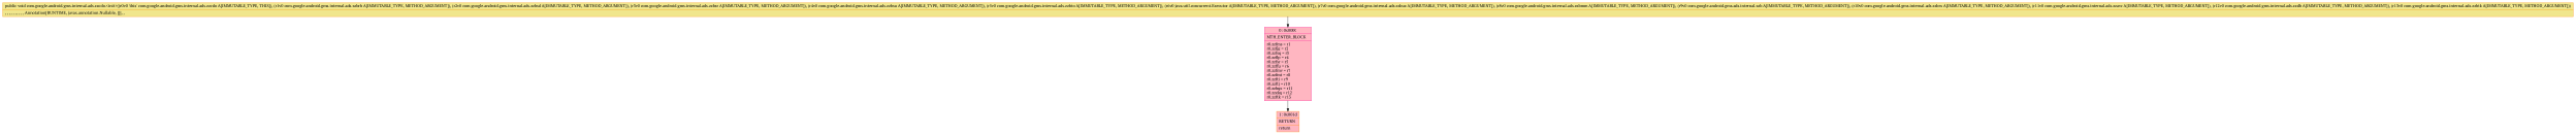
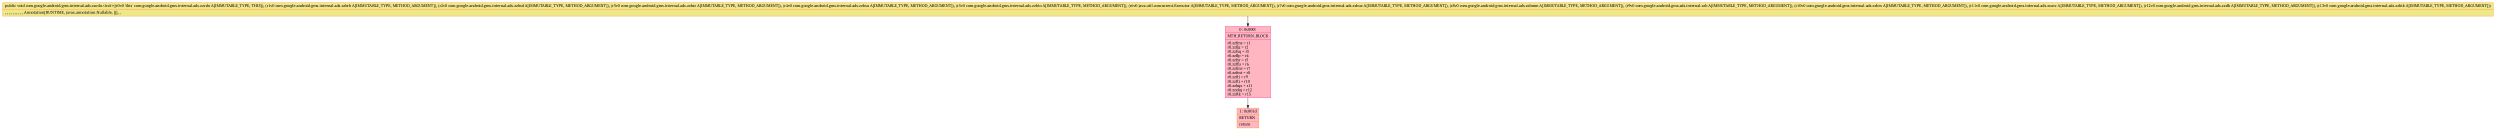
  digraph {
    fontname="PT Serif"
    node [shape=record style=filled fillcolor=lightpink color=darkorange fontname="PT Serif"]
    edge [fontname="PT Serif"]
-   n1 [label="{0\:\ 0x0000|MTH_ENTER_BLOCK\l|r0.zzfms = r1\lr0.zzfjg = r2\lr0.zzfsq = r3\lr0.zzflp = r4\lr0.zzfsr = r5\lr0.zzffu = r6\lr0.zzfmv = r7\lr0.zzfmt = r8\lr0.zzfti = r9\lr0.zzftj = r10\lr0.zzbqx = r11\lr0.zzekq = r12\lr0.zzftk = r13\l}" color=deeppink]
+   n1 [label="{0\:\ 0x0000|MTH_RETURN_BLOCK\l|r0.zzfms = r1\lr0.zzfjg = r2\lr0.zzfsq = r3\lr0.zzflp = r4\lr0.zzfsr = r5\lr0.zzffu = r6\lr0.zzfmv = r7\lr0.zzfmt = r8\lr0.zzfti = r9\lr0.zzftj = r10\lr0.zzbqx = r11\lr0.zzekq = r12\lr0.zzftk = r13\l}" color=deeppink]
    n2 [label="{1\:\ 0x001d|RETURN\l|return\l}"]
    n3 [label="{public void com.google.android.gms.internal.ads.zzcdo.\<init\>((r0v0 'this' com.google.android.gms.internal.ads.zzcdo A[IMMUTABLE_TYPE, THIS]), (r1v0 com.google.android.gms.internal.ads.zzbrh A[IMMUTABLE_TYPE, METHOD_ARGUMENT]), (r2v0 com.google.android.gms.internal.ads.zzbsd A[IMMUTABLE_TYPE, METHOD_ARGUMENT]), (r3v0 com.google.android.gms.internal.ads.zzbsr A[IMMUTABLE_TYPE, METHOD_ARGUMENT]), (r4v0 com.google.android.gms.internal.ads.zzbsu A[IMMUTABLE_TYPE, METHOD_ARGUMENT]), (r5v0 com.google.android.gms.internal.ads.zzbto A[IMMUTABLE_TYPE, METHOD_ARGUMENT]), (r6v0 java.util.concurrent.Executor A[IMMUTABLE_TYPE, METHOD_ARGUMENT]), (r7v0 com.google.android.gms.internal.ads.zzbuz A[IMMUTABLE_TYPE, METHOD_ARGUMENT]), (r8v0 com.google.android.gms.internal.ads.zzbmm A[IMMUTABLE_TYPE, METHOD_ARGUMENT]), (r9v0 com.google.android.gms.ads.internal.zzb A[IMMUTABLE_TYPE, METHOD_ARGUMENT]), (r10v0 com.google.android.gms.internal.ads.zzbrx A[IMMUTABLE_TYPE, METHOD_ARGUMENT]), (r11v0 com.google.android.gms.internal.ads.zzavc A[IMMUTABLE_TYPE, METHOD_ARGUMENT]), (r12v0 com.google.android.gms.internal.ads.zzdh A[IMMUTABLE_TYPE, METHOD_ARGUMENT]), (r13v0 com.google.android.gms.internal.ads.zzbtk A[IMMUTABLE_TYPE, METHOD_ARGUMENT]))  | , , , , , , , , , , Annotation[RUNTIME, javax.annotation.Nullable, \{\}], , \l}" fillcolor=khaki]
    n1 -> n2
    n3 -> n1
  }
